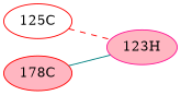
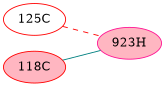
  graph {
    fontname="DejaVu Serif"
    rankdir=LR
    node [color=red fillcolor=lightpink fontname="DejaVu Serif" style="radial,filled"]
    edge [fontname="DejaVu Serif" penwidth=1]
    "125C" [fillcolor=white]
-   "123H" [color=deeppink]
-   "118C" [label="178C"]
+   "123H" [color=deeppink label="923H"]
+   "118C"
    "125C" -- "123H" [color=red style=dashed]
    "118C" -- "123H" [color=teal style=solid]
  }
